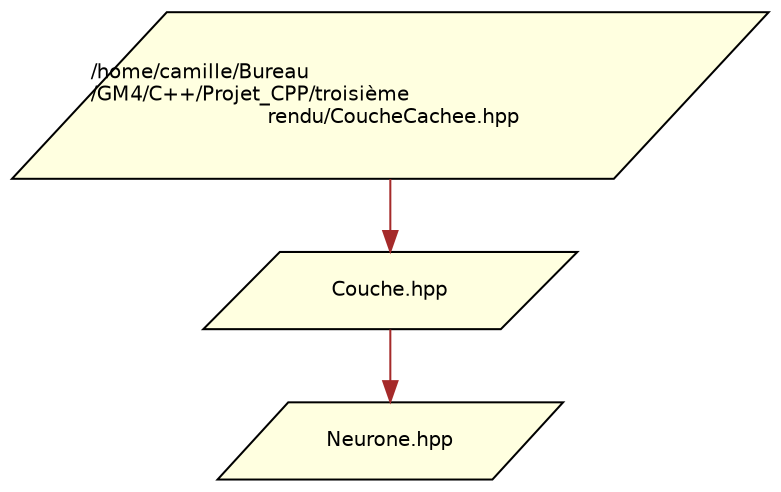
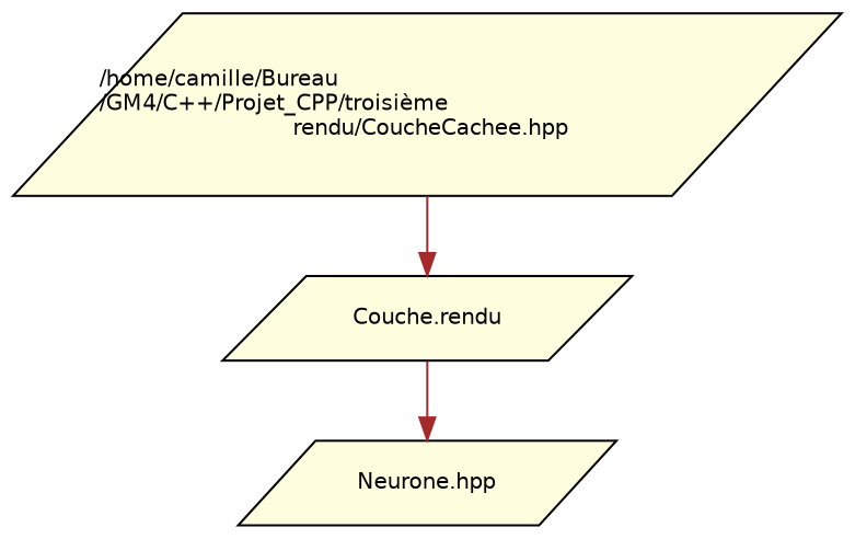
  digraph {
    node [color=black fillcolor=lightyellow fontname=Helvetica fontsize=10 shape=parallelogram style=filled]
    edge [color=brown fontname=Helvetica fontsize=10 labelfontname=Helvetica labelfontsize=10 style=solid]
    n1 [fontcolor=black height=0.2 label="/home/camille/Bureau\l/GM4/C++/Projet_CPP/troisième\l rendu/CoucheCachee.hpp" width=0.4]
-   n2 [height=0.2 label="Couche.hpp" width=0.4]
+   n2 [height=0.2 label="Couche.rendu" width=0.4]
    n3 [height=0.2 label="Neurone.hpp" width=0.4]
    n1 -> n2
    n2 -> n3
  }
